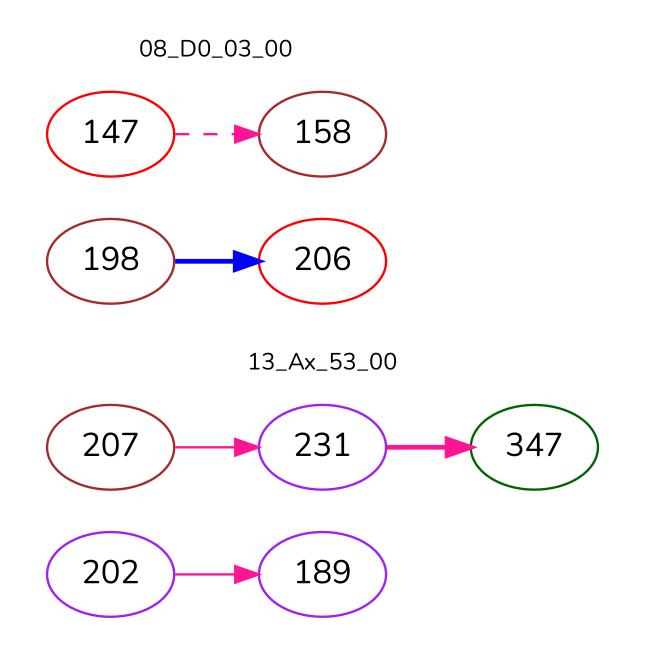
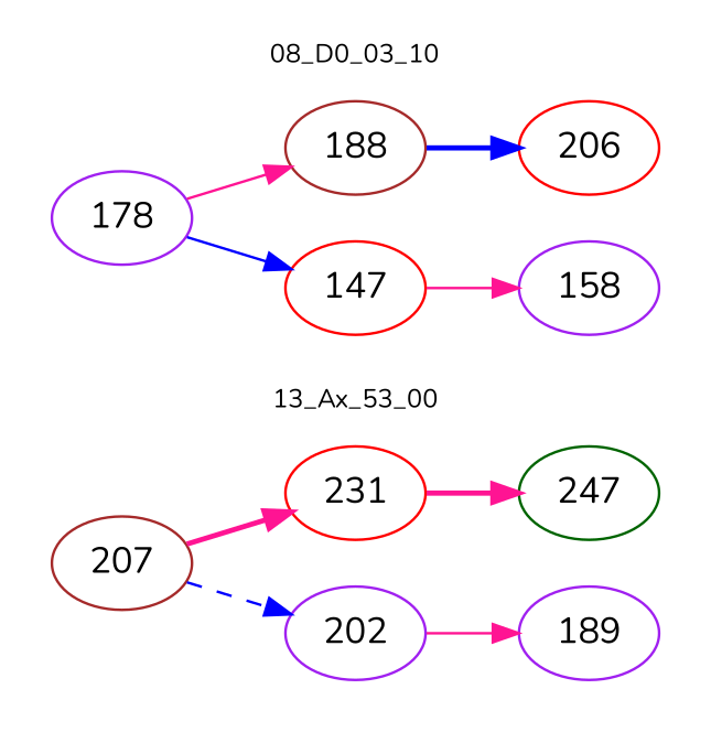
  digraph {
    fontname=Nunito
    rankdir=LR
    node [color=brown fontname=Nunito]
    edge [color=deeppink fontname=Nunito style=solid]
    n1 [label=207]
    n2 [color=purple label=202]
-   n3 [color=purple label=231]
+   n3 [color=red label=231]
    n4 [color=purple label=189]
-   n5 [color=darkgreen label=347]
+   n5 [color=darkgreen label=247]
+   n6 [color=purple label=178]
    n7 [color=red label=147]
-   n8 [label=198]
-   n9 [label=158]
+   n8 [label=188]
+   n9 [color=purple label=158]
    n10 [color=red label=206]
    subgraph cluster_1 {
      color=white
      fontsize=10
      label="13_Ax_53_00"
      n1
      n2
      n3
      n4
      n5
    }
    subgraph cluster_2 {
      color=white
      fontsize=10
-     label="08_D0_03_00"
+     label="08_D0_03_10"
+     n6
      n7
      n8
      n9
      n10
    }
-   n1 -> n3
+   n1 -> n2 [color=blue style=dashed]
+   n1 -> n3 [style=bold]
    n2 -> n4
    n3 -> n5 [style=bold]
-   n7 -> n9 [style=dashed]
+   n6 -> n7 [color=blue]
+   n6 -> n8
+   n7 -> n9
    n8 -> n10 [color=blue style=bold]
  }
